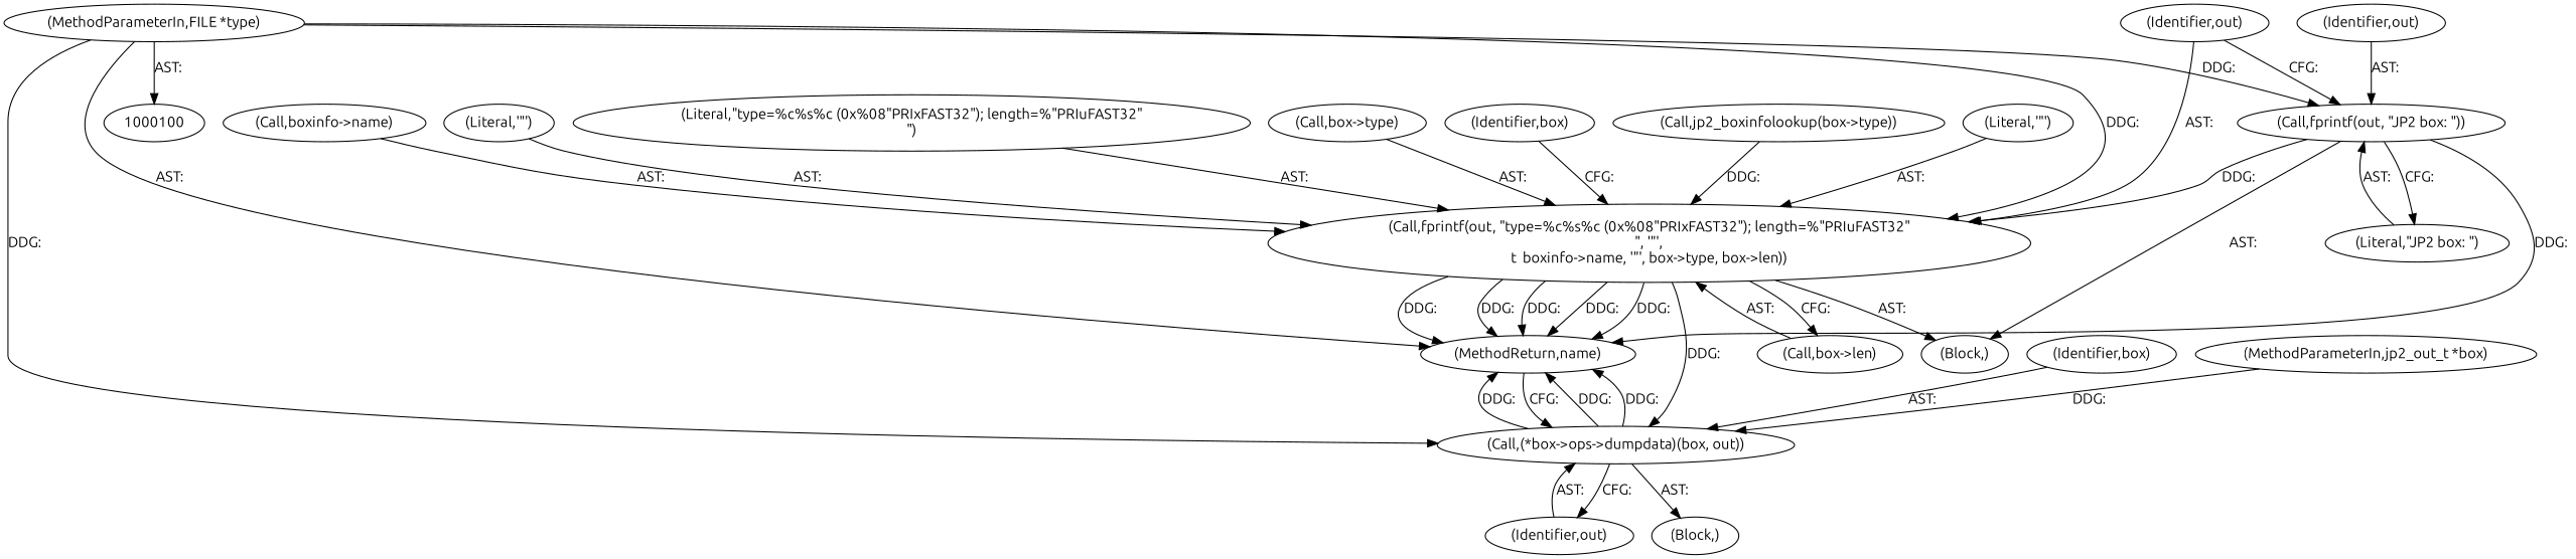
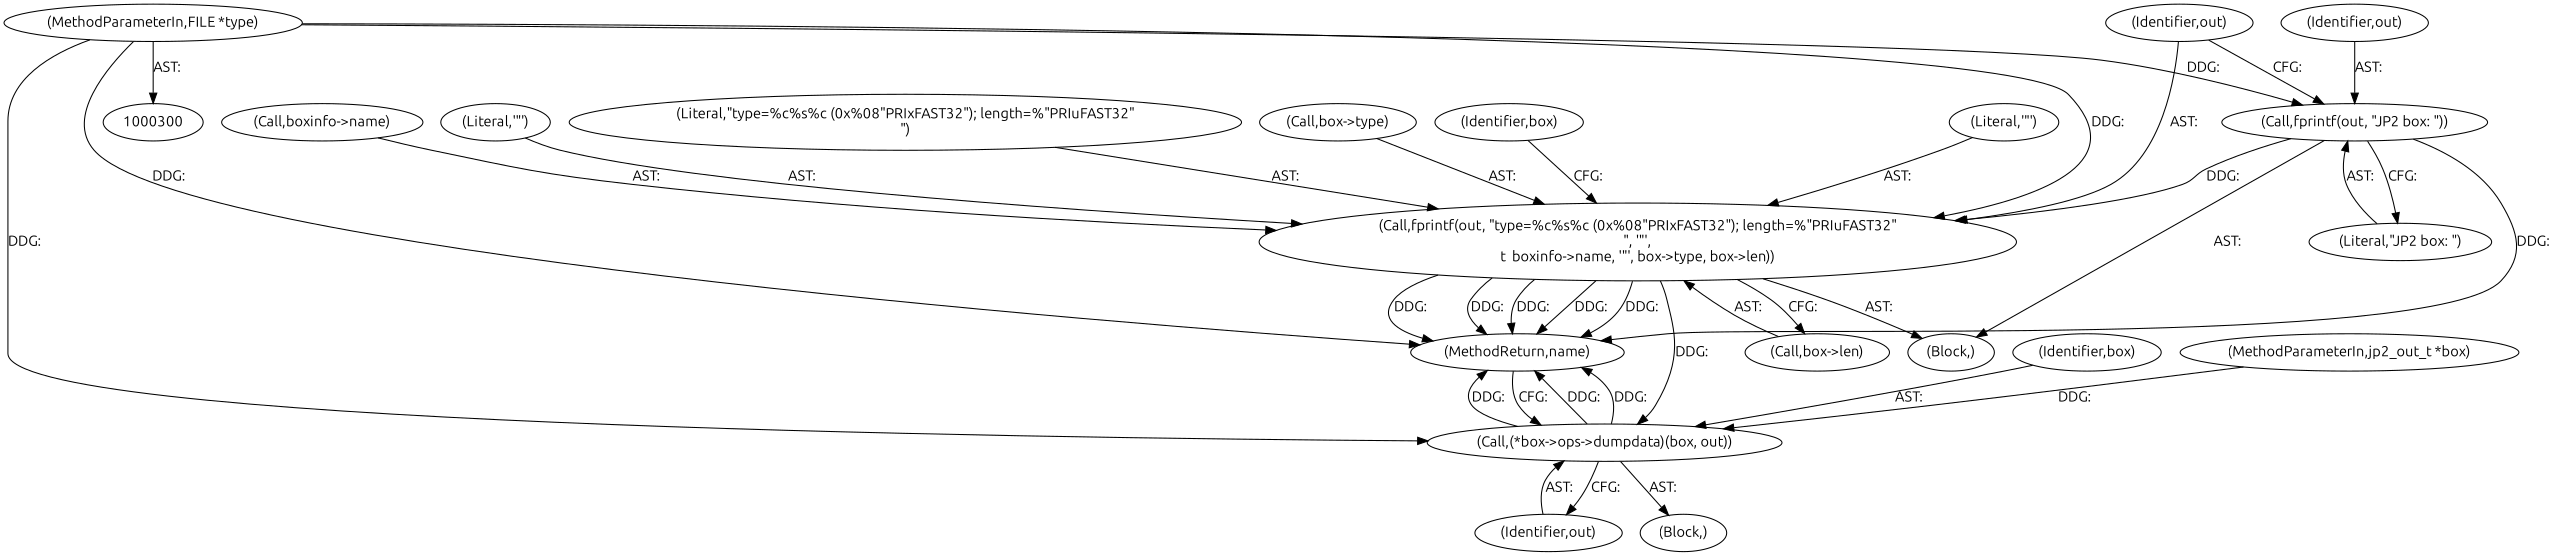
  digraph {
    fontname=Ubuntu
    node [fontname=Ubuntu]
    edge [fontname=Ubuntu]
    n1 [label="(Call,fprintf(out, \"JP2 box: \"))"]
    n2 [label="(Call,fprintf(out, \"type=%c%s%c (0x%08\"PRIxFAST32\"); length=%\"PRIuFAST32\"\n\", '\"',\n\t  boxinfo->name, '\"', box->type, box->len))"]
    n3 [label="(MethodReturn,name)"]
    n4 [label="(Block,)"]
    n5 [label="(Literal,\"JP2 box: \")"]
    n6 [label="(Call,(*box->ops->dumpdata)(box, out))"]
    n7 [label="(Call,box->len)"]
    n8 [label="(MethodParameterIn,FILE *type)"]
-   1000100
+   1000100 [label=1000300]
    n10 [label="(Identifier,out)"]
    n11 [label="(Block,)"]
    n12 [label="(Identifier,out)"]
    n13 [label="(Call,boxinfo->name)"]
    n14 [label="(Literal,'\"')"]
    n15 [label="(Literal,\"type=%c%s%c (0x%08\"PRIxFAST32\"); length=%\"PRIuFAST32\"\n\")"]
    n16 [label="(Identifier,box)"]
    n17 [label="(MethodParameterIn,jp2_out_t *box)"]
    n18 [label="(Call,box->type)"]
    n19 [label="(Identifier,box)"]
-   n20 [label="(Call,jp2_boxinfolookup(box->type))"]
    n21 [label="(Identifier,out)"]
    n22 [label="(Literal,'\"')"]
    n1 -> n2 [label="DDG: "]
    n1 -> n3 [label="DDG: "]
    n1 -> n4 [label="AST: "]
    n1 -> n5 [label="CFG: "]
    n2 -> n3 [label="DDG: "]
    n2 -> n3 [label="DDG: "]
    n2 -> n3 [label="DDG: "]
    n2 -> n3 [label="DDG: "]
    n2 -> n3 [label="DDG: "]
    n2 -> n4 [label="AST: "]
    n2 -> n6 [label="DDG: "]
    n2 -> n7 [label="CFG: "]
    n3 -> n6 [label="CFG: "]
    n5 -> n1 [label="AST: "]
    n6 -> n3 [label="DDG: "]
    n6 -> n3 [label="DDG: "]
    n6 -> n3 [label="DDG: "]
    n6 -> n10 [label="CFG: "]
    n6 -> n11 [label="AST: "]
    n7 -> n2 [label="AST: "]
    n8 -> n1 [label="DDG: "]
    n8 -> n2 [label="DDG: "]
-   n8 -> n3 [label="AST: "]
+   n8 -> n3 [label="DDG: "]
    n8 -> n6 [label="DDG: "]
    n8 -> 1000100 [label="AST: "]
    n10 -> n6 [label="AST: "]
    n12 -> n1 [label="CFG: "]
    n12 -> n2 [label="AST: "]
    n13 -> n2 [label="AST: "]
    n14 -> n2 [label="AST: "]
    n15 -> n2 [label="AST: "]
    n16 -> n6 [label="AST: "]
    n17 -> n6 [label="DDG: "]
    n18 -> n2 [label="AST: "]
    n19 -> n2 [label="CFG: "]
-   n20 -> n2 [label="DDG: "]
    n21 -> n1 [label="AST: "]
    n22 -> n2 [label="AST: "]
  }
